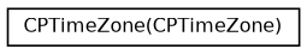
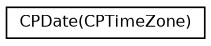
  digraph {
    rankdir=LR
-   n1 [color=black fillcolor=white fontname=Helvetica fontsize=10 height=0.2 label="CPTimeZone(CPTimeZone)" shape=record style=filled width=0.4]
+   n1 [color=black fillcolor=white fontname=Helvetica fontsize=10 height=0.2 label="CPDate(CPTimeZone)" shape=record style=filled width=0.4]
  }
